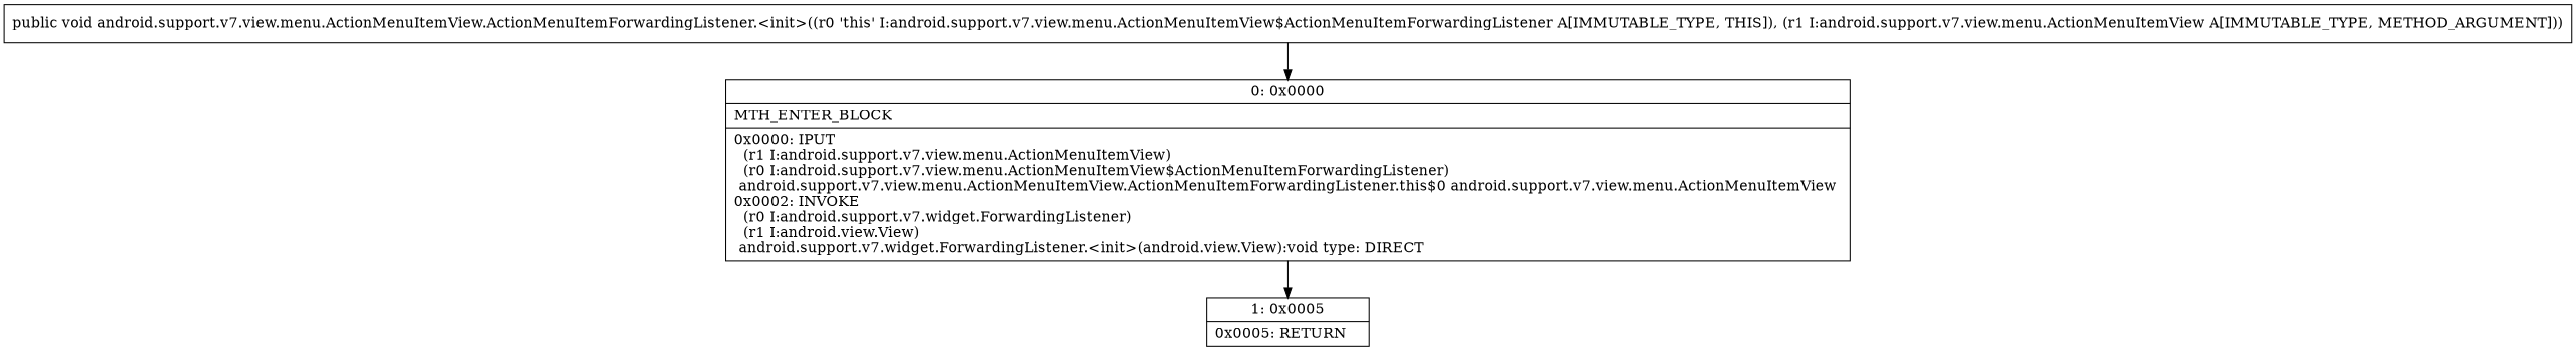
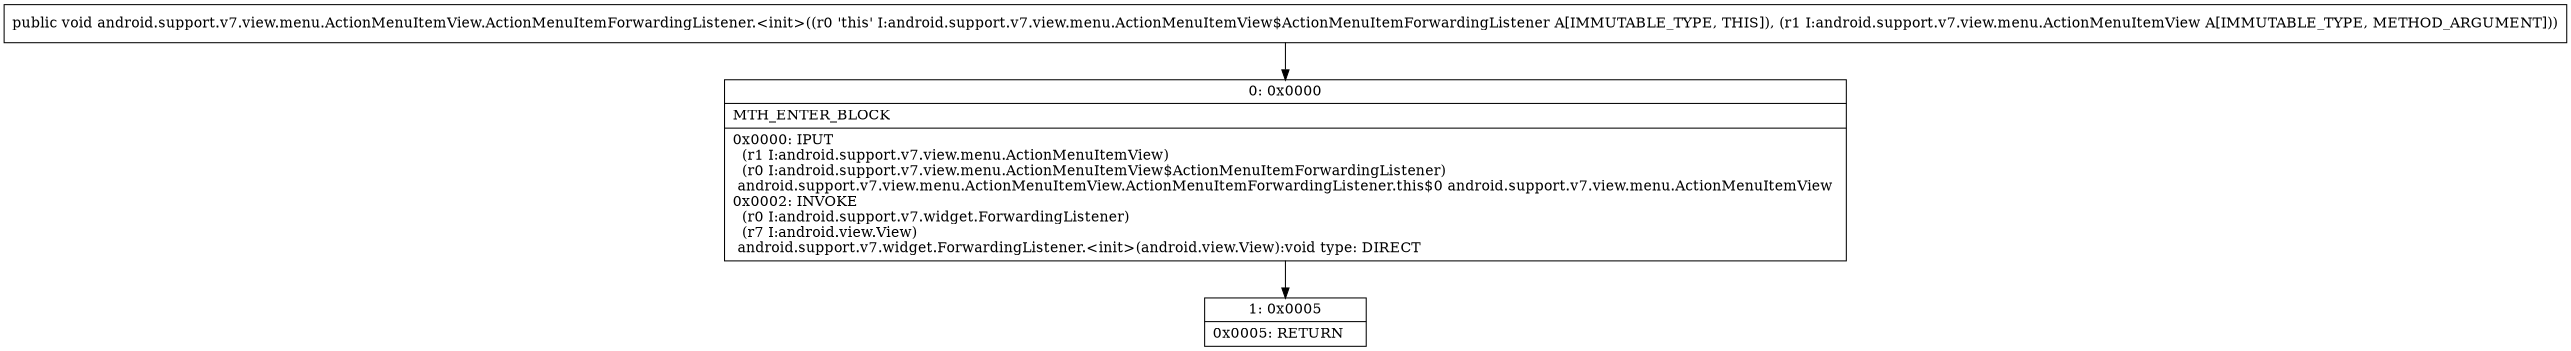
  digraph {
    node [shape=record]
-   n1 [label="{0\:\ 0x0000|MTH_ENTER_BLOCK\l|0x0000: IPUT  \l  (r1 I:android.support.v7.view.menu.ActionMenuItemView)\l  (r0 I:android.support.v7.view.menu.ActionMenuItemView$ActionMenuItemForwardingListener)\l android.support.v7.view.menu.ActionMenuItemView.ActionMenuItemForwardingListener.this$0 android.support.v7.view.menu.ActionMenuItemView \l0x0002: INVOKE  \l  (r0 I:android.support.v7.widget.ForwardingListener)\l  (r1 I:android.view.View)\l android.support.v7.widget.ForwardingListener.\<init\>(android.view.View):void type: DIRECT \l}"]
+   n1 [label="{0\:\ 0x0000|MTH_ENTER_BLOCK\l|0x0000: IPUT  \l  (r1 I:android.support.v7.view.menu.ActionMenuItemView)\l  (r0 I:android.support.v7.view.menu.ActionMenuItemView$ActionMenuItemForwardingListener)\l android.support.v7.view.menu.ActionMenuItemView.ActionMenuItemForwardingListener.this$0 android.support.v7.view.menu.ActionMenuItemView \l0x0002: INVOKE  \l  (r0 I:android.support.v7.widget.ForwardingListener)\l  (r7 I:android.view.View)\l android.support.v7.widget.ForwardingListener.\<init\>(android.view.View):void type: DIRECT \l}"]
    n2 [label="{1\:\ 0x0005|0x0005: RETURN   \l}"]
    n3 [label="{public void android.support.v7.view.menu.ActionMenuItemView.ActionMenuItemForwardingListener.\<init\>((r0 'this' I:android.support.v7.view.menu.ActionMenuItemView$ActionMenuItemForwardingListener A[IMMUTABLE_TYPE, THIS]), (r1 I:android.support.v7.view.menu.ActionMenuItemView A[IMMUTABLE_TYPE, METHOD_ARGUMENT])) }"]
    n1 -> n2
    n3 -> n1
  }
